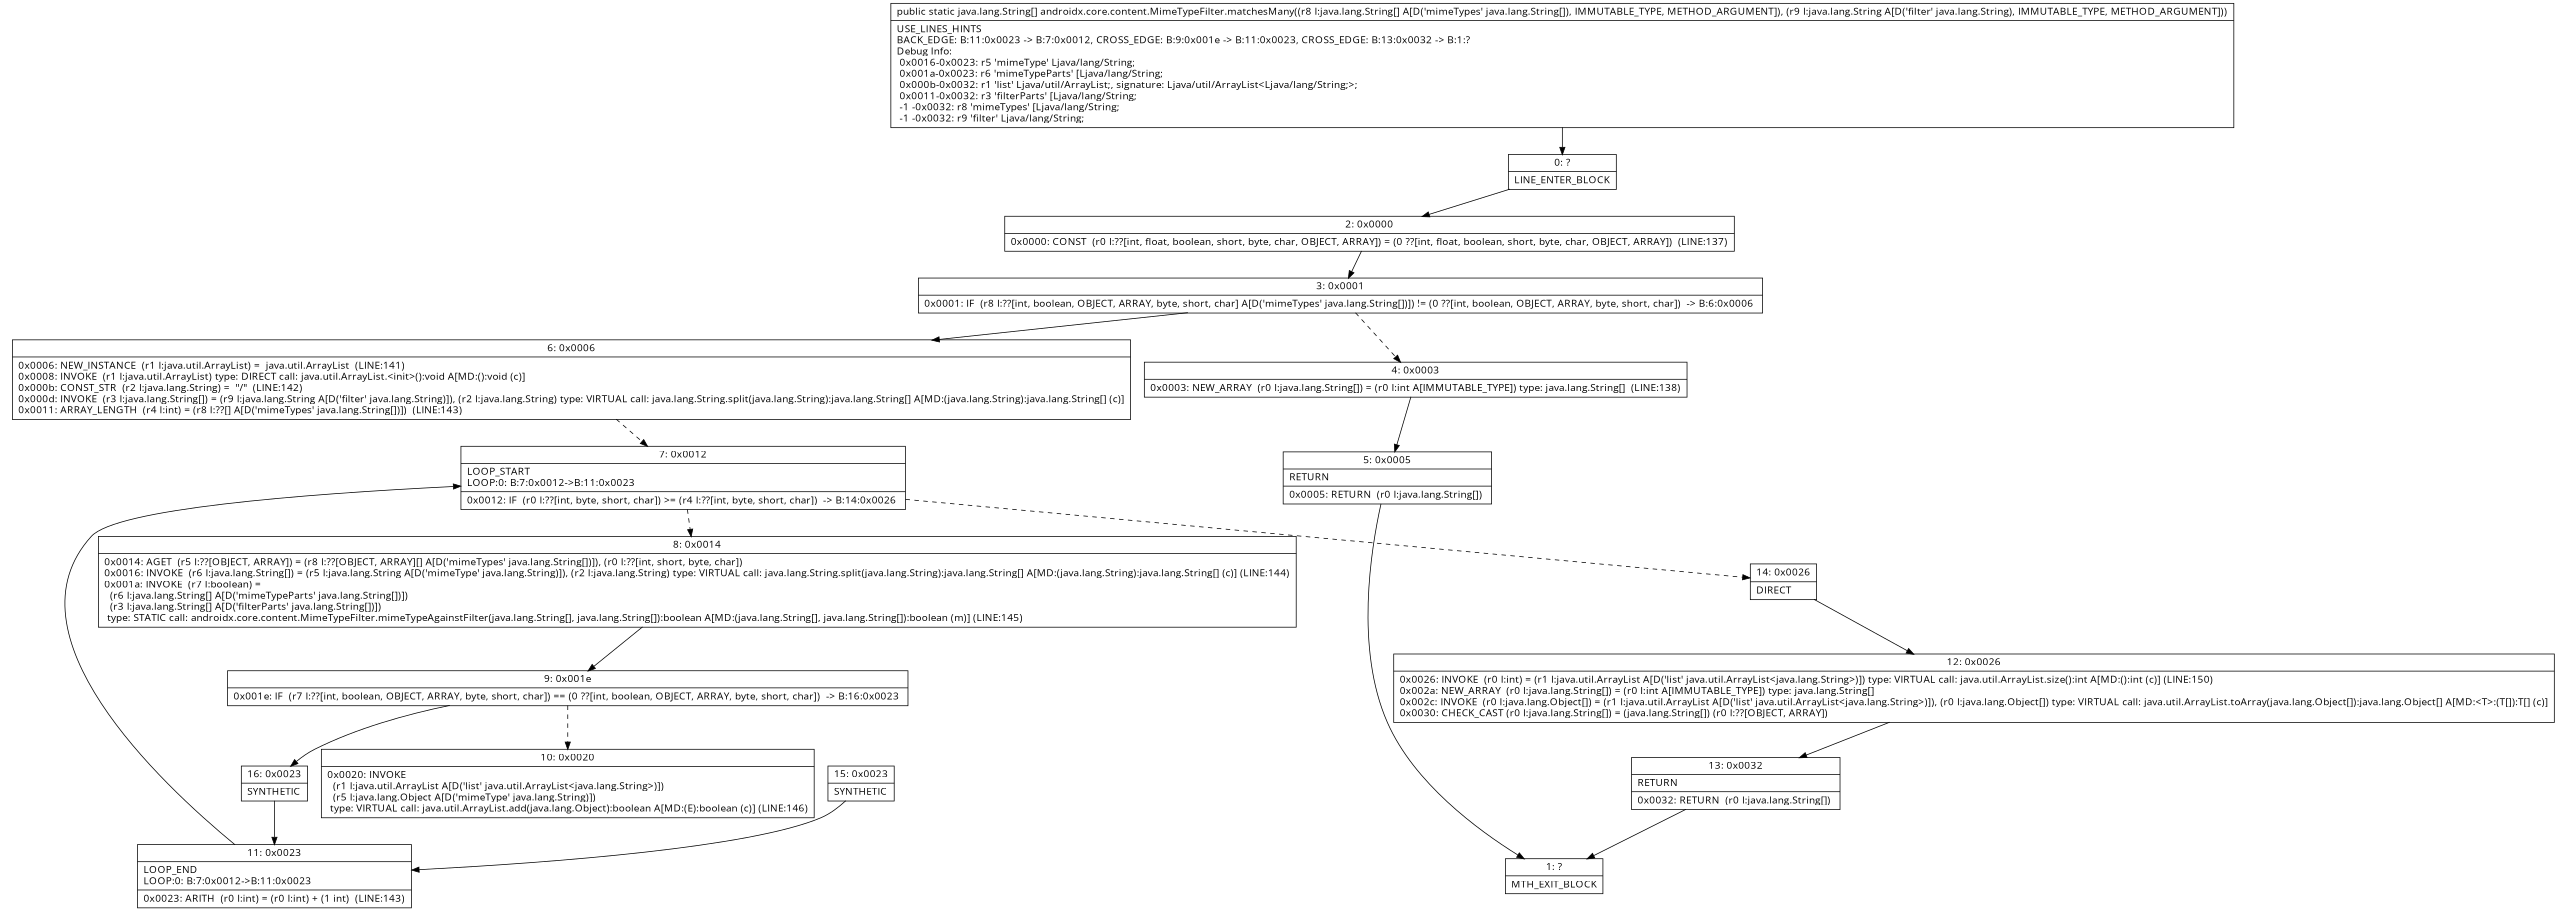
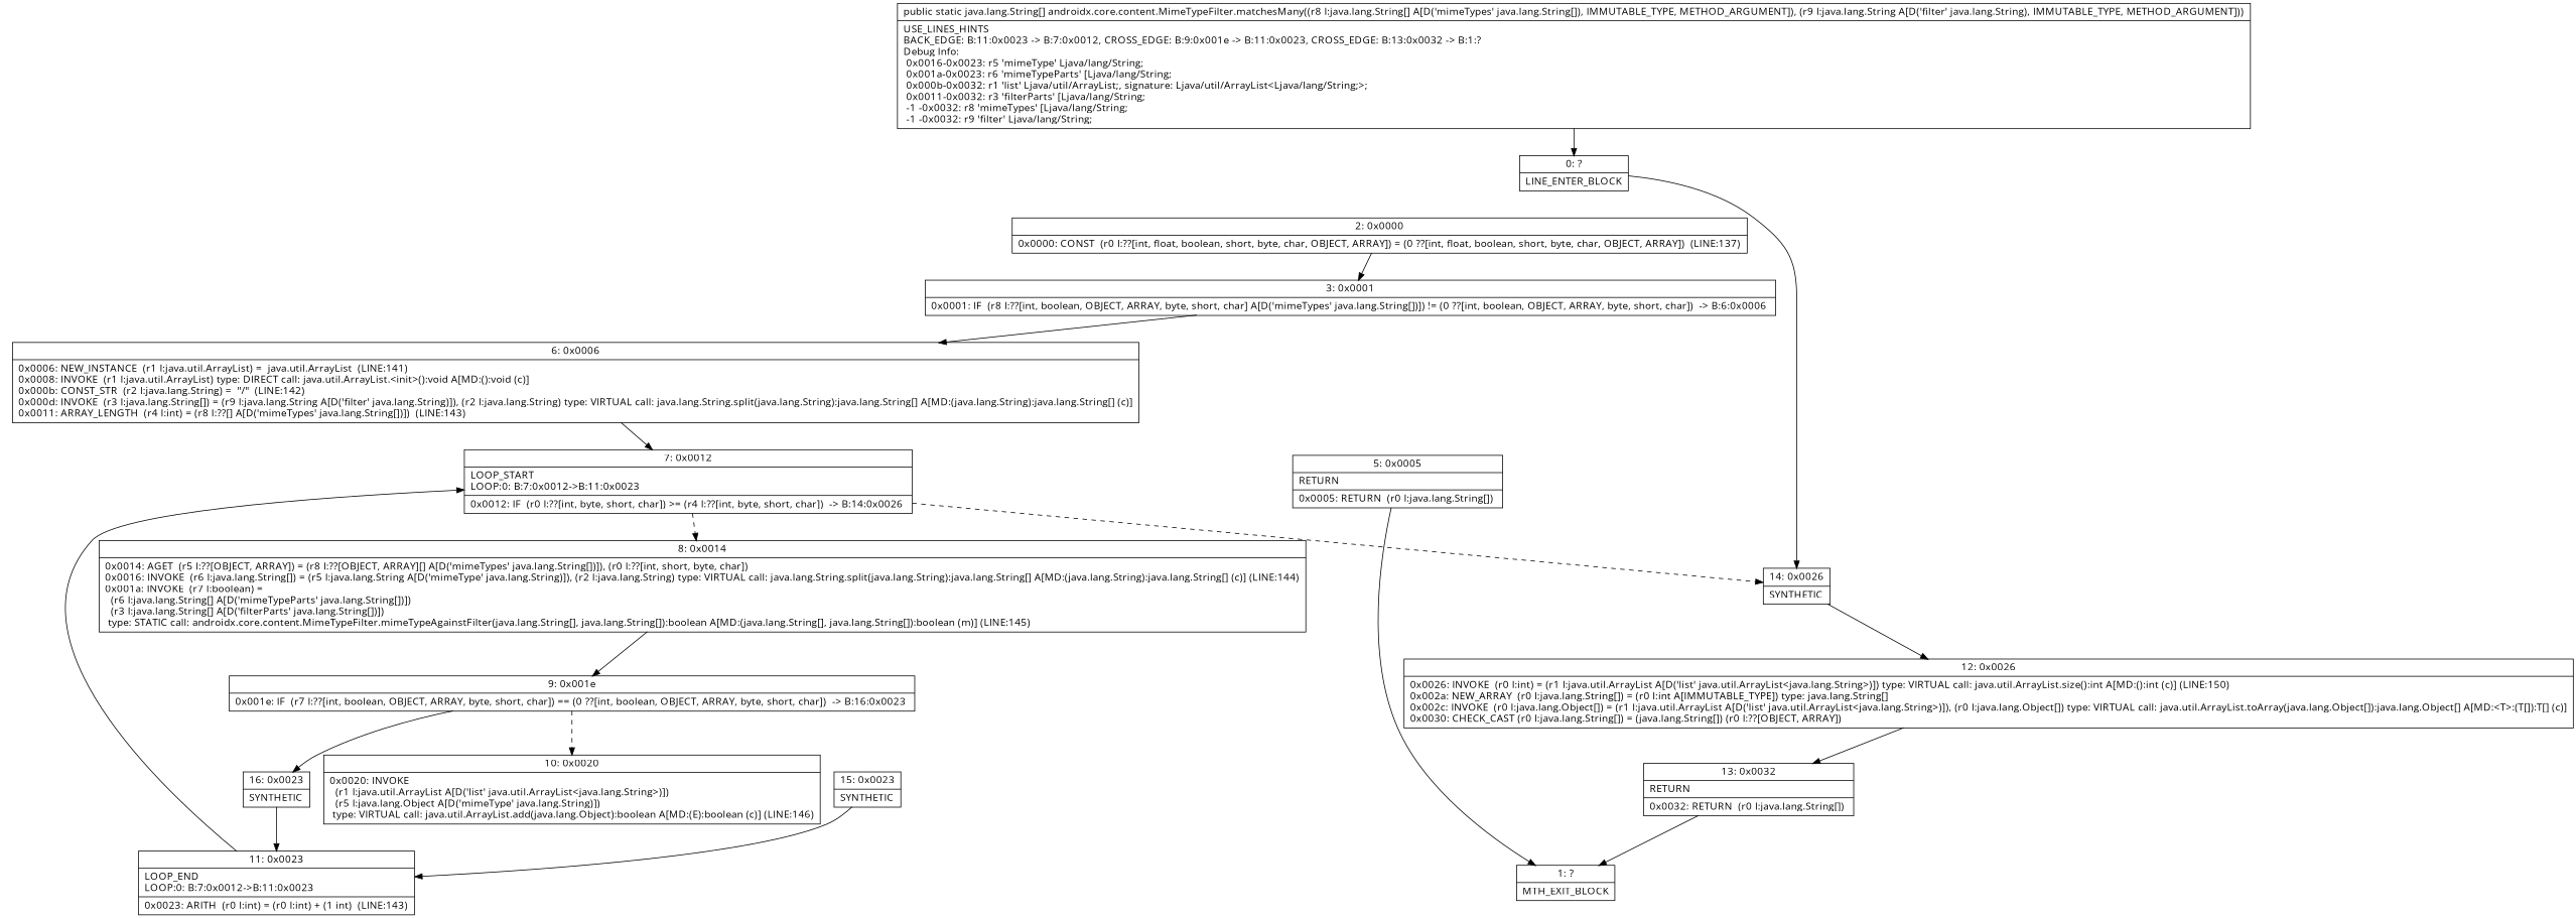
  digraph {
    fontname="Open Sans"
    node [fontname="Open Sans" shape=record]
    edge [fontname="Open Sans"]
    n1 [label="{0\:\ ?|LINE_ENTER_BLOCK\l}"]
    n2 [label="{2\:\ 0x0000|0x0000: CONST  (r0 I:??[int, float, boolean, short, byte, char, OBJECT, ARRAY]) = (0 ??[int, float, boolean, short, byte, char, OBJECT, ARRAY])  (LINE:137)\l}"]
    n3 [label="{3\:\ 0x0001|0x0001: IF  (r8 I:??[int, boolean, OBJECT, ARRAY, byte, short, char] A[D('mimeTypes' java.lang.String[])]) != (0 ??[int, boolean, OBJECT, ARRAY, byte, short, char])  \-\> B:6:0x0006 \l}"]
-   n4 [label="{4\:\ 0x0003|0x0003: NEW_ARRAY  (r0 I:java.lang.String[]) = (r0 I:int A[IMMUTABLE_TYPE]) type: java.lang.String[]  (LINE:138)\l}"]
    n5 [label="{6\:\ 0x0006|0x0006: NEW_INSTANCE  (r1 I:java.util.ArrayList) =  java.util.ArrayList  (LINE:141)\l0x0008: INVOKE  (r1 I:java.util.ArrayList) type: DIRECT call: java.util.ArrayList.\<init\>():void A[MD:():void (c)]\l0x000b: CONST_STR  (r2 I:java.lang.String) =  \"\/\"  (LINE:142)\l0x000d: INVOKE  (r3 I:java.lang.String[]) = (r9 I:java.lang.String A[D('filter' java.lang.String)]), (r2 I:java.lang.String) type: VIRTUAL call: java.lang.String.split(java.lang.String):java.lang.String[] A[MD:(java.lang.String):java.lang.String[] (c)]\l0x0011: ARRAY_LENGTH  (r4 I:int) = (r8 I:??[] A[D('mimeTypes' java.lang.String[])])  (LINE:143)\l}"]
    n6 [label="{5\:\ 0x0005|RETURN\l|0x0005: RETURN  (r0 I:java.lang.String[]) \l}"]
    n7 [label="{7\:\ 0x0012|LOOP_START\lLOOP:0: B:7:0x0012\-\>B:11:0x0023\l|0x0012: IF  (r0 I:??[int, byte, short, char]) \>= (r4 I:??[int, byte, short, char])  \-\> B:14:0x0026 \l}"]
    n8 [label="{1\:\ ?|MTH_EXIT_BLOCK\l}"]
    n9 [label="{8\:\ 0x0014|0x0014: AGET  (r5 I:??[OBJECT, ARRAY]) = (r8 I:??[OBJECT, ARRAY][] A[D('mimeTypes' java.lang.String[])]), (r0 I:??[int, short, byte, char]) \l0x0016: INVOKE  (r6 I:java.lang.String[]) = (r5 I:java.lang.String A[D('mimeType' java.lang.String)]), (r2 I:java.lang.String) type: VIRTUAL call: java.lang.String.split(java.lang.String):java.lang.String[] A[MD:(java.lang.String):java.lang.String[] (c)] (LINE:144)\l0x001a: INVOKE  (r7 I:boolean) = \l  (r6 I:java.lang.String[] A[D('mimeTypeParts' java.lang.String[])])\l  (r3 I:java.lang.String[] A[D('filterParts' java.lang.String[])])\l type: STATIC call: androidx.core.content.MimeTypeFilter.mimeTypeAgainstFilter(java.lang.String[], java.lang.String[]):boolean A[MD:(java.lang.String[], java.lang.String[]):boolean (m)] (LINE:145)\l}"]
-   n10 [label="{14\:\ 0x0026|DIRECT\l}"]
+   n10 [label="{14\:\ 0x0026|SYNTHETIC\l}"]
    n11 [label="{9\:\ 0x001e|0x001e: IF  (r7 I:??[int, boolean, OBJECT, ARRAY, byte, short, char]) == (0 ??[int, boolean, OBJECT, ARRAY, byte, short, char])  \-\> B:16:0x0023 \l}"]
    n12 [label="{12\:\ 0x0026|0x0026: INVOKE  (r0 I:int) = (r1 I:java.util.ArrayList A[D('list' java.util.ArrayList\<java.lang.String\>)]) type: VIRTUAL call: java.util.ArrayList.size():int A[MD:():int (c)] (LINE:150)\l0x002a: NEW_ARRAY  (r0 I:java.lang.String[]) = (r0 I:int A[IMMUTABLE_TYPE]) type: java.lang.String[] \l0x002c: INVOKE  (r0 I:java.lang.Object[]) = (r1 I:java.util.ArrayList A[D('list' java.util.ArrayList\<java.lang.String\>)]), (r0 I:java.lang.Object[]) type: VIRTUAL call: java.util.ArrayList.toArray(java.lang.Object[]):java.lang.Object[] A[MD:\<T\>:(T[]):T[] (c)]\l0x0030: CHECK_CAST (r0 I:java.lang.String[]) = (java.lang.String[]) (r0 I:??[OBJECT, ARRAY]) \l}"]
    n13 [label="{10\:\ 0x0020|0x0020: INVOKE  \l  (r1 I:java.util.ArrayList A[D('list' java.util.ArrayList\<java.lang.String\>)])\l  (r5 I:java.lang.Object A[D('mimeType' java.lang.String)])\l type: VIRTUAL call: java.util.ArrayList.add(java.lang.Object):boolean A[MD:(E):boolean (c)] (LINE:146)\l}"]
    n14 [label="{16\:\ 0x0023|SYNTHETIC\l}"]
    n15 [label="{11\:\ 0x0023|LOOP_END\lLOOP:0: B:7:0x0012\-\>B:11:0x0023\l|0x0023: ARITH  (r0 I:int) = (r0 I:int) + (1 int)  (LINE:143)\l}"]
    n16 [label="{15\:\ 0x0023|SYNTHETIC\l}"]
    n17 [label="{13\:\ 0x0032|RETURN\l|0x0032: RETURN  (r0 I:java.lang.String[]) \l}"]
    n18 [label="{public static java.lang.String[] androidx.core.content.MimeTypeFilter.matchesMany((r8 I:java.lang.String[] A[D('mimeTypes' java.lang.String[]), IMMUTABLE_TYPE, METHOD_ARGUMENT]), (r9 I:java.lang.String A[D('filter' java.lang.String), IMMUTABLE_TYPE, METHOD_ARGUMENT]))  | USE_LINES_HINTS\lBACK_EDGE: B:11:0x0023 \-\> B:7:0x0012, CROSS_EDGE: B:9:0x001e \-\> B:11:0x0023, CROSS_EDGE: B:13:0x0032 \-\> B:1:?\lDebug Info:\l  0x0016\-0x0023: r5 'mimeType' Ljava\/lang\/String;\l  0x001a\-0x0023: r6 'mimeTypeParts' [Ljava\/lang\/String;\l  0x000b\-0x0032: r1 'list' Ljava\/util\/ArrayList;, signature: Ljava\/util\/ArrayList\<Ljava\/lang\/String;\>;\l  0x0011\-0x0032: r3 'filterParts' [Ljava\/lang\/String;\l  \-1 \-0x0032: r8 'mimeTypes' [Ljava\/lang\/String;\l  \-1 \-0x0032: r9 'filter' Ljava\/lang\/String;\l}"]
-   n1 -> n2
+   n1 -> n10
    n2 -> n3
-   n3 -> n4 [style=dashed]
    n3 -> n5
-   n4 -> n6
-   n5 -> n7 [style=dashed]
+   n5 -> n7
    n6 -> n8
    n7 -> n9 [style=dashed]
    n7 -> n10 [style=dashed]
    n9 -> n11
    n10 -> n12
    n11 -> n13 [style=dashed]
    n11 -> n14
    n12 -> n17
    n14 -> n15
    n15 -> n7
    n16 -> n15
    n17 -> n8
    n18 -> n1
  }
